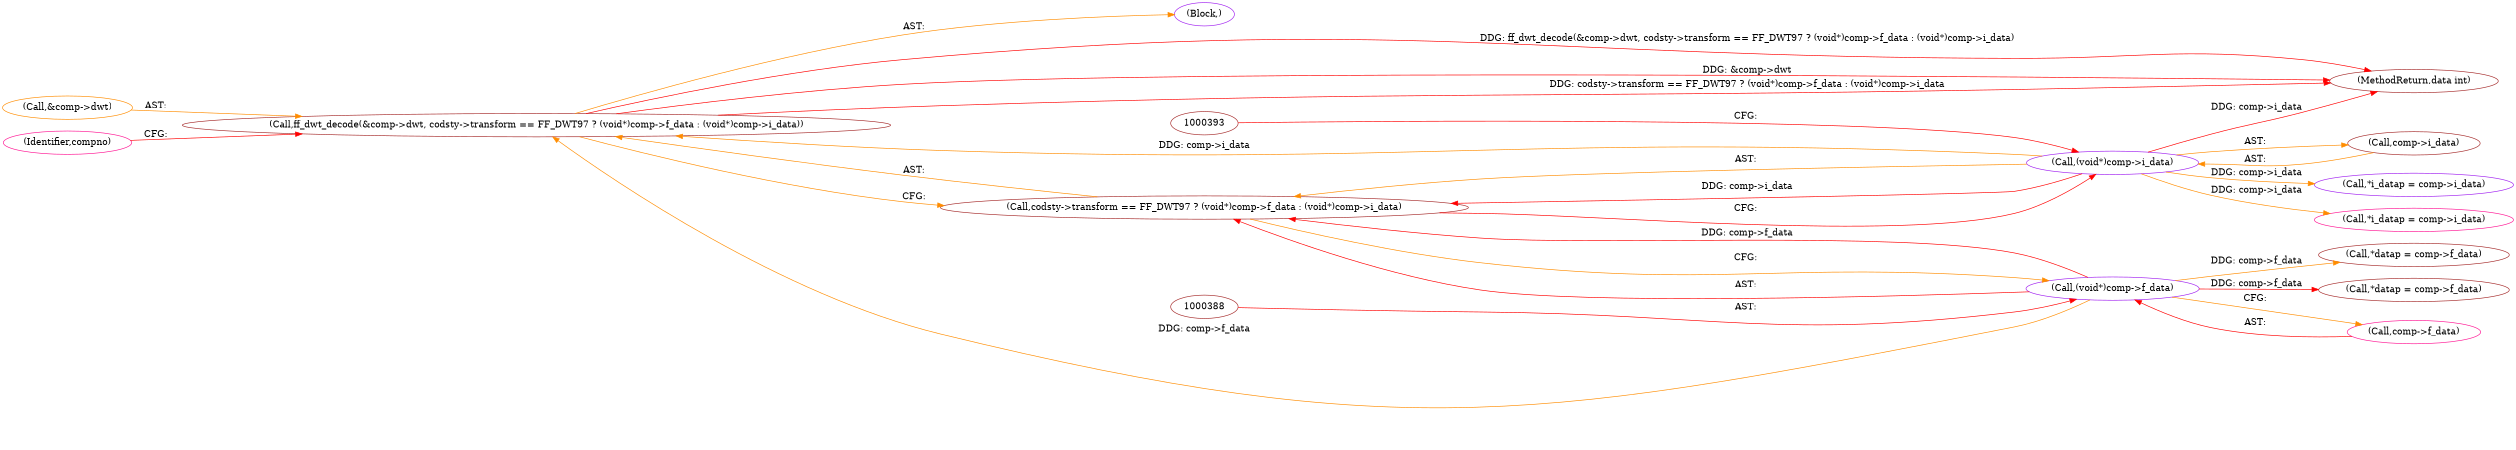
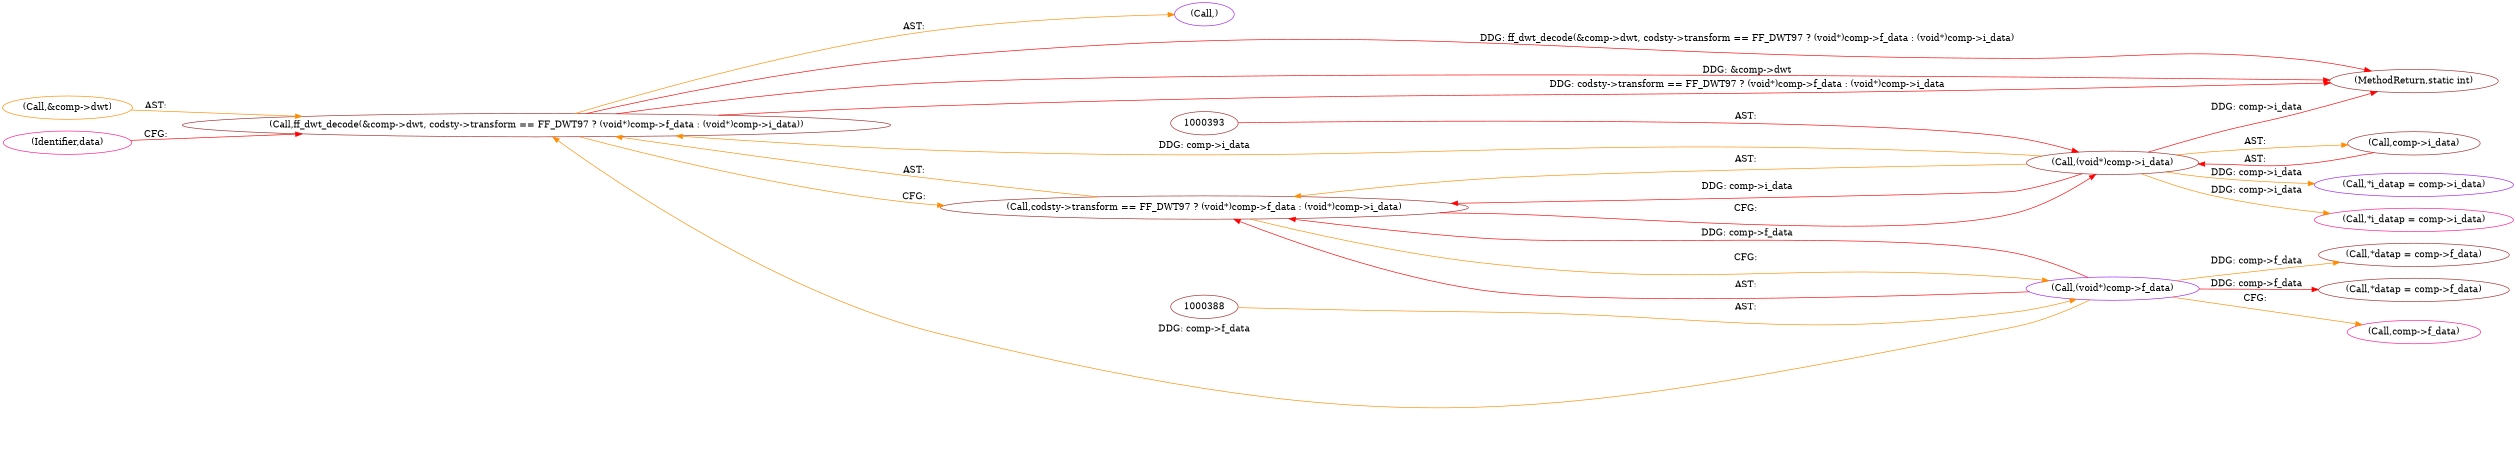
  digraph {
    rankdir=LR
    node [color=brown]
    edge [color=darkorange]
    n1 [label="(Call,ff_dwt_decode(&comp->dwt, codsty->transform == FF_DWT97 ? (void*)comp->f_data : (void*)comp->i_data))"]
-   n2 [color=purple label="(Block,)"]
-   n3 [label="(MethodReturn,data int)"]
+   n2 [color=purple label="(Call,)"]
+   n3 [label="(MethodReturn,static int)"]
    n4 [label="(Call,codsty->transform == FF_DWT97 ? (void*)comp->f_data : (void*)comp->i_data)"]
    n5 [color=purple label="(Call,(void*)comp->f_data)"]
-   n6 [color=purple label="(Call,(void*)comp->i_data)"]
+   n6 [label="(Call,(void*)comp->i_data)"]
    n7 [label="(Call,*datap = comp->f_data)"]
    n8 [label="(Call,*datap = comp->f_data)"]
    n9 [color=deeppink label="(Call,comp->f_data)"]
    n10 [color=purple label="(Call,*i_datap = comp->i_data)"]
    n11 [color=deeppink label="(Call,*i_datap = comp->i_data)"]
    n12 [label="(Call,comp->i_data)"]
    n13 [color=darkorange label="(Call,&comp->dwt)"]
-   n14 [color=deeppink label="(Identifier,compno)"]
+   n14 [color=deeppink label="(Identifier,data)"]
    1000388
    1000393
    n1 -> n2 [label="AST: "]
    n1 -> n3 [color=red label="DDG: ff_dwt_decode(&comp->dwt, codsty->transform == FF_DWT97 ? (void*)comp->f_data : (void*)comp->i_data)"]
    n1 -> n3 [color=red label="DDG: &comp->dwt"]
    n1 -> n3 [color=red label="DDG: codsty->transform == FF_DWT97 ? (void*)comp->f_data : (void*)comp->i_data"]
    n1 -> n4 [label="CFG: "]
    n4 -> n1 [label="AST: "]
    n4 -> n5 [label="CFG: "]
    n4 -> n6 [color=red label="CFG: "]
    n5 -> n1 [label="DDG: comp->f_data"]
    n5 -> n4 [color=red label="AST: "]
    n5 -> n4 [color=red label="DDG: comp->f_data"]
    n5 -> n7 [label="DDG: comp->f_data"]
    n5 -> n8 [color=red label="DDG: comp->f_data"]
    n5 -> n9 [label="CFG: "]
    n6 -> n1 [label="DDG: comp->i_data"]
    n6 -> n3 [color=red label="DDG: comp->i_data"]
    n6 -> n4 [label="AST: "]
    n6 -> n4 [color=red label="DDG: comp->i_data"]
    n6 -> n10 [label="DDG: comp->i_data"]
    n6 -> n11 [label="DDG: comp->i_data"]
    n6 -> n12 [label="AST: "]
-   n9 -> n5 [color=red label="AST: "]
-   n12 -> n6 [label="AST: "]
+   n12 -> n6 [color=red label="AST: "]
    n13 -> n1 [label="AST: "]
    n14 -> n1 [color=red label="CFG: "]
-   1000388 -> n5 [color=red label="AST: "]
-   1000393 -> n6 [color=red label="CFG: "]
+   1000388 -> n5 [label="AST: "]
+   1000393 -> n6 [color=red label="AST: "]
  }
